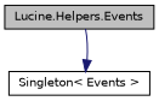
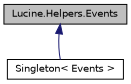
  digraph {
    node [color=black fontname=Helvetica fontsize=10 shape=record style=filled]
    n1 [fillcolor=grey75 fontcolor=black height=0.2 label="Lucine.Helpers.Events" width=0.4]
    n2 [fillcolor=white height=0.2 label="Singleton\< Events \>" width=0.4]
-   n2 -> n1 [color=midnightblue dir=back fontname=Helvetica fontsize=10 labelfontname=Helvetica labelfontsize=10 style=solid]
+   n1 -> n2 [color=midnightblue dir=back fontname=Helvetica fontsize=10 labelfontname=Helvetica labelfontsize=10 style=solid]
  }
